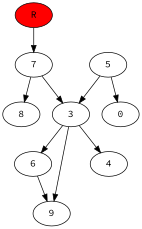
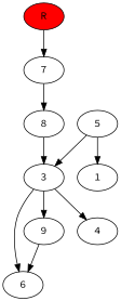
  digraph {
    fontname="Source Code Pro"
    node [fontname="Source Code Pro"]
    edge [fontname="Source Code Pro"]
    6
    9
    7
    3
    8
    4
    5
-   1 [label=0]
+   1
    R [fillcolor="#ff0000" style=filled]
-   6 -> 9
-   7 -> 3
+   9 -> 6
+   8 -> 3
    7 -> 8
    3 -> 6
    3 -> 9
    3 -> 4
    5 -> 3
    5 -> 1
    R -> 7
  }
